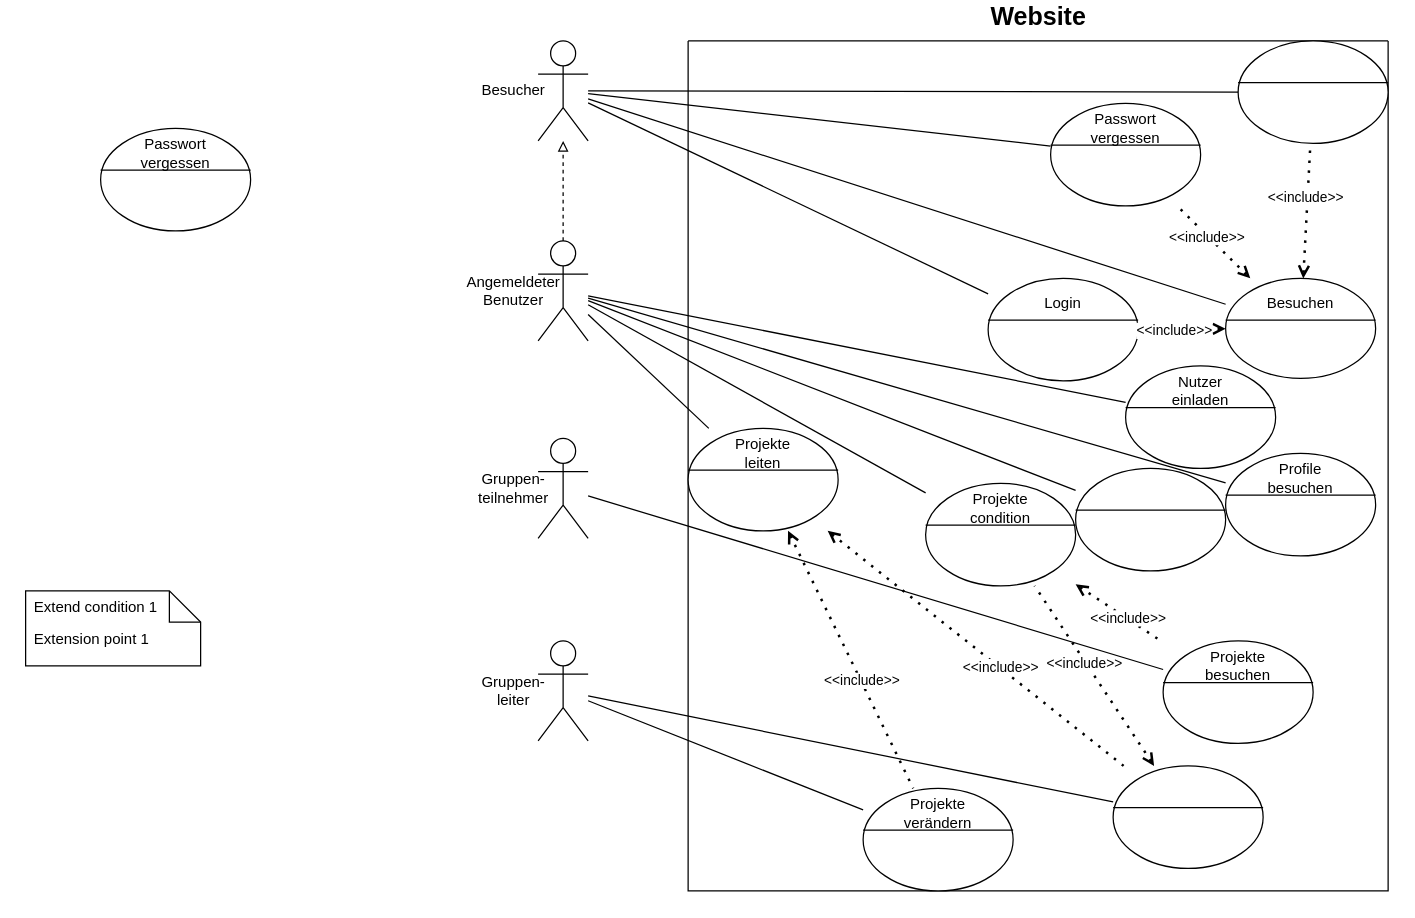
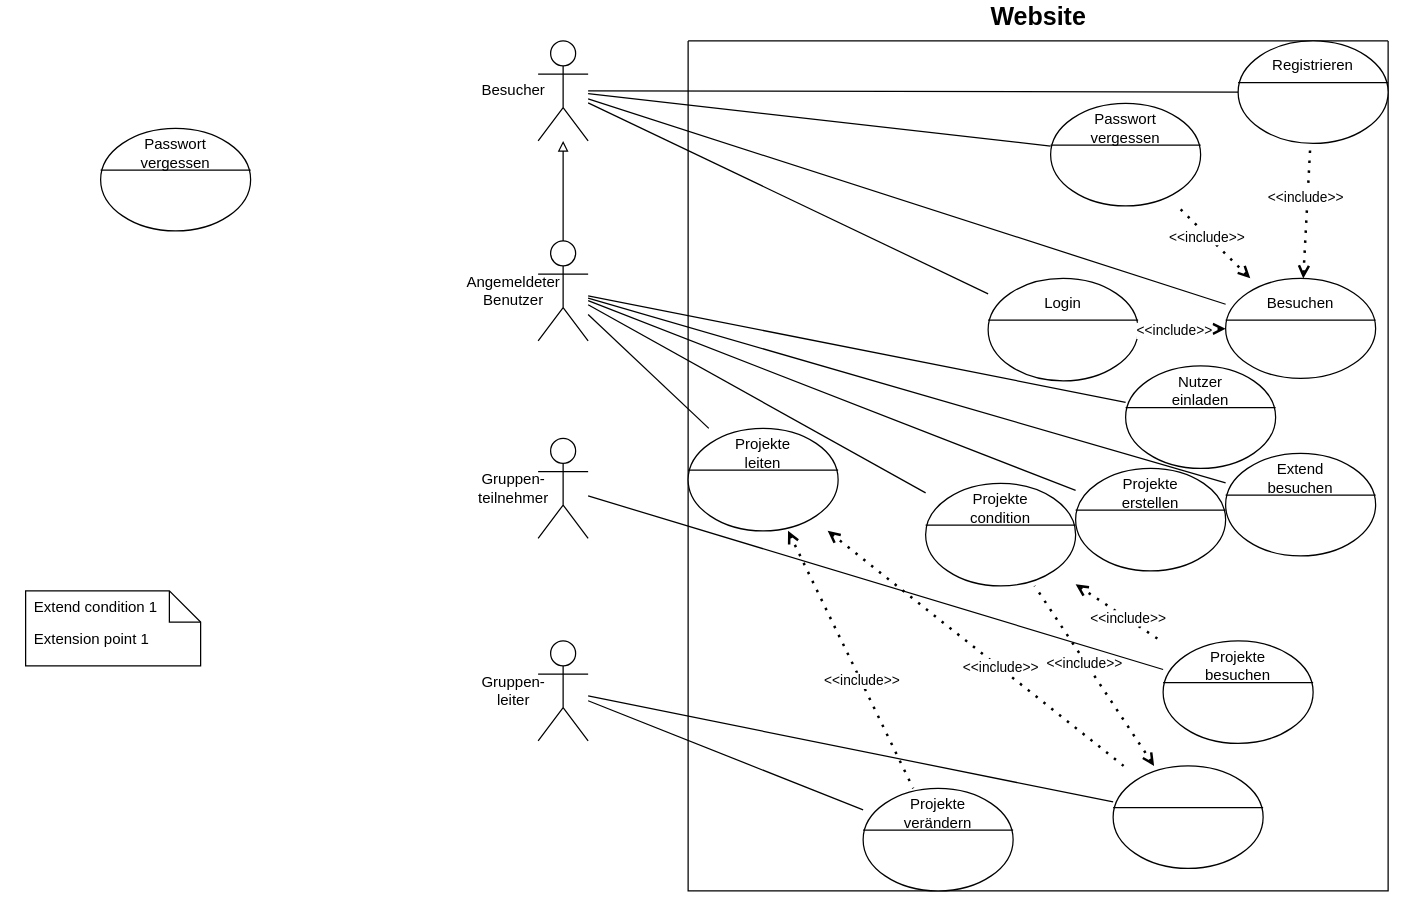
  <mxCell id="0" />
  <mxCell id="1" parent="0" />
  <mxCell id="2" value="Besucher" style="shape=umlActor;verticalLabelPosition=middle;verticalAlign=middle;html=1;labelPosition=left;align=center;" vertex="1" parent="1"><mxGeometry x="430" y="20" width="40" height="80" as="geometry" /></mxCell>
  <mxCell id="3" value="Extension point 1" style="shape=note2;boundedLbl=1;whiteSpace=wrap;html=1;size=25;verticalAlign=top;align=left;spacingLeft=5;" vertex="1" parent="1"><mxGeometry x="20" y="460" width="140" height="60" as="geometry" /></mxCell>
  <mxCell id="4" value="Extend condition 1" style="resizeWidth=1;part=1;strokeColor=none;fillColor=none;align=left;spacingLeft=5;whiteSpace=wrap;html=1;" vertex="1" parent="3"><mxGeometry width="140" height="25" relative="1" as="geometry" /></mxCell>
  <mxCell id="5" value="" style="swimlane;startSize=0;" vertex="1" parent="1"><mxGeometry x="550" y="20" width="560" height="680" as="geometry" /></mxCell>
  <mxCell id="6" value="" style="shape=ellipse;container=1;horizontal=1;horizontalStack=0;resizeParent=1;resizeParentMax=0;resizeLast=0;html=1;dashed=0;collapsible=0;" vertex="1" parent="5"><mxGeometry x="430" y="190" width="120" height="80" as="geometry" /></mxCell>
  <mxCell id="7" value="Besuchen" style="html=1;strokeColor=none;fillColor=none;align=center;verticalAlign=middle;rotatable=0;whiteSpace=wrap;" vertex="1" parent="6"><mxGeometry y="10" width="120" height="20" as="geometry" /></mxCell>
  <mxCell id="8" value="" style="line;strokeWidth=1;fillColor=none;rotatable=0;labelPosition=right;points=[];portConstraint=eastwest;dashed=0;resizeWidth=1;" vertex="1" parent="6"><mxGeometry y="30" width="120" height="6.67" as="geometry" /></mxCell>
  <mxCell id="9" value="" style="shape=ellipse;container=1;horizontal=1;horizontalStack=0;resizeParent=1;resizeParentMax=0;resizeLast=0;html=1;dashed=0;collapsible=0;" vertex="1" parent="5"><mxGeometry x="440" width="120" height="82" as="geometry" /></mxCell>
+ <mxCell id="10" value="Registrieren" style="html=1;strokeColor=none;fillColor=none;align=center;verticalAlign=middle;rotatable=0;whiteSpace=wrap;" vertex="1" parent="9"><mxGeometry y="9.5" width="120" height="20.5" as="geometry" /></mxCell>
  <mxCell id="11" value="" style="line;strokeWidth=1;fillColor=none;rotatable=0;labelPosition=right;points=[];portConstraint=eastwest;dashed=0;resizeWidth=1;" vertex="1" parent="9"><mxGeometry y="30" width="120" height="6.83" as="geometry" /></mxCell>
  <mxCell id="12" value="" style="shape=ellipse;container=1;horizontal=1;horizontalStack=0;resizeParent=1;resizeParentMax=0;resizeLast=0;html=1;dashed=0;collapsible=0;" vertex="1" parent="5"><mxGeometry x="290" y="50" width="120" height="82" as="geometry" /></mxCell>
  <mxCell id="13" value="Passwort&lt;div&gt;vergessen&lt;/div&gt;" style="html=1;strokeColor=none;fillColor=none;align=center;verticalAlign=middle;rotatable=0;whiteSpace=wrap;" vertex="1" parent="12"><mxGeometry y="10" width="120" height="20" as="geometry" /></mxCell>
  <mxCell id="14" value="" style="line;strokeWidth=1;fillColor=none;rotatable=0;labelPosition=right;points=[];portConstraint=eastwest;dashed=0;resizeWidth=1;" vertex="1" parent="12"><mxGeometry y="30" width="120" height="6.83" as="geometry" /></mxCell>
  <mxCell id="15" value="" style="shape=ellipse;container=1;horizontal=1;horizontalStack=0;resizeParent=1;resizeParentMax=0;resizeLast=0;html=1;dashed=0;collapsible=0;" vertex="1" parent="5"><mxGeometry x="240" y="190" width="120" height="82" as="geometry" /></mxCell>
  <mxCell id="16" value="Login" style="html=1;strokeColor=none;fillColor=none;align=center;verticalAlign=middle;rotatable=0;whiteSpace=wrap;" vertex="1" parent="15"><mxGeometry y="10" width="120" height="20" as="geometry" /></mxCell>
  <mxCell id="17" value="" style="line;strokeWidth=1;fillColor=none;rotatable=0;labelPosition=right;points=[];portConstraint=eastwest;dashed=0;resizeWidth=1;" vertex="1" parent="15"><mxGeometry y="30" width="120" height="6.83" as="geometry" /></mxCell>
  <mxCell id="18" value="" style="endArrow=none;dashed=1;html=1;dashPattern=1 3;strokeWidth=2;rounded=0;endFill=0;startArrow=open;startFill=0;" edge="1" parent="5" source="6" target="15"><mxGeometry width="50" height="50" relative="1" as="geometry"><mxPoint x="-270" y="200" as="sourcePoint" /><mxPoint x="-220" y="150" as="targetPoint" /></mxGeometry></mxCell>
  <mxCell id="19" value="&amp;lt;&amp;lt;include&amp;gt;&amp;gt;" style="edgeLabel;html=1;align=center;verticalAlign=middle;resizable=0;points=[];" vertex="1" connectable="0" parent="18"><mxGeometry x="0.194" y="1" relative="1" as="geometry"><mxPoint as="offset" /></mxGeometry></mxCell>
  <mxCell id="20" value="" style="endArrow=none;dashed=1;html=1;dashPattern=1 3;strokeWidth=2;rounded=0;endFill=0;startArrow=open;startFill=0;" edge="1" parent="5" source="6" target="12"><mxGeometry width="50" height="50" relative="1" as="geometry"><mxPoint x="660" y="110" as="sourcePoint" /><mxPoint x="610" y="125" as="targetPoint" /></mxGeometry></mxCell>
  <mxCell id="21" value="&amp;lt;&amp;lt;include&amp;gt;&amp;gt;" style="edgeLabel;html=1;align=center;verticalAlign=middle;resizable=0;points=[];" vertex="1" connectable="0" parent="20"><mxGeometry x="0.16" y="1" relative="1" as="geometry"><mxPoint as="offset" /></mxGeometry></mxCell>
  <mxCell id="22" value="" style="endArrow=none;dashed=1;html=1;dashPattern=1 3;strokeWidth=2;rounded=0;endFill=0;startArrow=open;startFill=0;" edge="1" parent="5" source="6" target="9"><mxGeometry width="50" height="50" relative="1" as="geometry"><mxPoint x="710" y="140" as="sourcePoint" /><mxPoint x="660" y="155" as="targetPoint" /></mxGeometry></mxCell>
  <mxCell id="23" value="&amp;lt;&amp;lt;include&amp;gt;&amp;gt;" style="edgeLabel;html=1;align=center;verticalAlign=middle;resizable=0;points=[];" vertex="1" connectable="0" parent="22"><mxGeometry x="0.205" y="2" relative="1" as="geometry"><mxPoint as="offset" /></mxGeometry></mxCell>
  <mxCell id="24" value="" style="shape=ellipse;container=1;horizontal=1;horizontalStack=0;resizeParent=1;resizeParentMax=0;resizeLast=0;html=1;dashed=0;collapsible=0;" vertex="1" parent="5"><mxGeometry x="380" y="480" width="120" height="82" as="geometry" /></mxCell>
  <mxCell id="25" value="Projekte&lt;div&gt;besuchen&lt;/div&gt;" style="html=1;strokeColor=none;fillColor=none;align=center;verticalAlign=middle;rotatable=0;whiteSpace=wrap;" vertex="1" parent="24"><mxGeometry y="10" width="120" height="20" as="geometry" /></mxCell>
  <mxCell id="26" value="" style="line;strokeWidth=1;fillColor=none;rotatable=0;labelPosition=right;points=[];portConstraint=eastwest;dashed=0;resizeWidth=1;" vertex="1" parent="24"><mxGeometry y="30" width="120" height="6.83" as="geometry" /></mxCell>
  <mxCell id="27" value="" style="shape=ellipse;container=1;horizontal=1;horizontalStack=0;resizeParent=1;resizeParentMax=0;resizeLast=0;html=1;dashed=0;collapsible=0;" vertex="1" parent="5"><mxGeometry x="430" y="330" width="120" height="82" as="geometry" /></mxCell>
- <mxCell id="28" value="Profile&lt;div&gt;besuchen&lt;/div&gt;" style="html=1;strokeColor=none;fillColor=none;align=center;verticalAlign=middle;rotatable=0;whiteSpace=wrap;" vertex="1" parent="27"><mxGeometry y="10" width="120" height="20" as="geometry" /></mxCell>
+ <mxCell id="28" value="Extend&lt;div&gt;besuchen&lt;/div&gt;" style="html=1;strokeColor=none;fillColor=none;align=center;verticalAlign=middle;rotatable=0;whiteSpace=wrap;" vertex="1" parent="27"><mxGeometry y="10" width="120" height="20" as="geometry" /></mxCell>
  <mxCell id="29" value="" style="line;strokeWidth=1;fillColor=none;rotatable=0;labelPosition=right;points=[];portConstraint=eastwest;dashed=0;resizeWidth=1;" vertex="1" parent="27"><mxGeometry y="30" width="120" height="6.83" as="geometry" /></mxCell>
  <mxCell id="30" value="" style="shape=ellipse;container=1;horizontal=1;horizontalStack=0;resizeParent=1;resizeParentMax=0;resizeLast=0;html=1;dashed=0;collapsible=0;" vertex="1" parent="5"><mxGeometry x="310" y="342" width="120" height="82" as="geometry" /></mxCell>
+ <mxCell id="31" value="Projekte&lt;div&gt;erstellen&lt;/div&gt;" style="html=1;strokeColor=none;fillColor=none;align=center;verticalAlign=middle;rotatable=0;whiteSpace=wrap;" vertex="1" parent="30"><mxGeometry y="10" width="120" height="20" as="geometry" /></mxCell>
  <mxCell id="32" value="" style="line;strokeWidth=1;fillColor=none;rotatable=0;labelPosition=right;points=[];portConstraint=eastwest;dashed=0;resizeWidth=1;" vertex="1" parent="30"><mxGeometry y="30" width="120" height="6.83" as="geometry" /></mxCell>
  <mxCell id="33" value="" style="shape=ellipse;container=1;horizontal=1;horizontalStack=0;resizeParent=1;resizeParentMax=0;resizeLast=0;html=1;dashed=0;collapsible=0;" vertex="1" parent="5"><mxGeometry x="140" y="598" width="120" height="82" as="geometry" /></mxCell>
  <mxCell id="34" value="Projekte&lt;div&gt;verändern&lt;/div&gt;" style="html=1;strokeColor=none;fillColor=none;align=center;verticalAlign=middle;rotatable=0;whiteSpace=wrap;" vertex="1" parent="33"><mxGeometry y="10" width="120" height="20" as="geometry" /></mxCell>
  <mxCell id="35" value="" style="line;strokeWidth=1;fillColor=none;rotatable=0;labelPosition=right;points=[];portConstraint=eastwest;dashed=0;resizeWidth=1;" vertex="1" parent="33"><mxGeometry y="30" width="120" height="6.83" as="geometry" /></mxCell>
  <mxCell id="36" value="" style="shape=ellipse;container=1;horizontal=1;horizontalStack=0;resizeParent=1;resizeParentMax=0;resizeLast=0;html=1;dashed=0;collapsible=0;" vertex="1" parent="5"><mxGeometry x="350" y="260" width="120" height="82" as="geometry" /></mxCell>
  <mxCell id="37" value="Nutzer&lt;div&gt;einladen&lt;/div&gt;" style="html=1;strokeColor=none;fillColor=none;align=center;verticalAlign=middle;rotatable=0;whiteSpace=wrap;" vertex="1" parent="36"><mxGeometry y="10" width="120" height="20" as="geometry" /></mxCell>
  <mxCell id="38" value="" style="line;strokeWidth=1;fillColor=none;rotatable=0;labelPosition=right;points=[];portConstraint=eastwest;dashed=0;resizeWidth=1;" vertex="1" parent="36"><mxGeometry y="30" width="120" height="6.83" as="geometry" /></mxCell>
  <mxCell id="39" value="" style="shape=ellipse;container=1;horizontal=1;horizontalStack=0;resizeParent=1;resizeParentMax=0;resizeLast=0;html=1;dashed=0;collapsible=0;" vertex="1" parent="5"><mxGeometry x="190" y="354" width="120" height="82" as="geometry" /></mxCell>
  <mxCell id="40" value="Projekte&lt;div&gt;condition&lt;/div&gt;" style="html=1;strokeColor=none;fillColor=none;align=center;verticalAlign=middle;rotatable=0;whiteSpace=wrap;" vertex="1" parent="39"><mxGeometry y="10" width="120" height="20" as="geometry" /></mxCell>
  <mxCell id="41" value="" style="line;strokeWidth=1;fillColor=none;rotatable=0;labelPosition=right;points=[];portConstraint=eastwest;dashed=0;resizeWidth=1;" vertex="1" parent="39"><mxGeometry y="30" width="120" height="6.83" as="geometry" /></mxCell>
  <mxCell id="42" value="" style="shape=ellipse;container=1;horizontal=1;horizontalStack=0;resizeParent=1;resizeParentMax=0;resizeLast=0;html=1;dashed=0;collapsible=0;" vertex="1" parent="5"><mxGeometry x="340" y="580" width="120" height="82" as="geometry" /></mxCell>
  <mxCell id="43" value="" style="line;strokeWidth=1;fillColor=none;rotatable=0;labelPosition=right;points=[];portConstraint=eastwest;dashed=0;resizeWidth=1;" vertex="1" parent="42"><mxGeometry y="30" width="120" height="6.83" as="geometry" /></mxCell>
  <mxCell id="44" value="" style="endArrow=none;dashed=1;html=1;dashPattern=1 3;strokeWidth=2;rounded=0;endFill=0;startArrow=open;startFill=0;" edge="1" parent="5" source="42" target="39"><mxGeometry width="50" height="50" relative="1" as="geometry"><mxPoint x="309" y="558" as="sourcePoint" /><mxPoint x="250" y="500" as="targetPoint" /></mxGeometry></mxCell>
  <mxCell id="45" value="&amp;lt;&amp;lt;include&amp;gt;&amp;gt;" style="edgeLabel;html=1;align=center;verticalAlign=middle;resizable=0;points=[];" vertex="1" connectable="0" parent="44"><mxGeometry x="0.16" y="1" relative="1" as="geometry"><mxPoint as="offset" /></mxGeometry></mxCell>
  <mxCell id="46" value="" style="endArrow=none;dashed=1;html=1;dashPattern=1 3;strokeWidth=2;rounded=0;endFill=0;startArrow=open;startFill=0;" edge="1" parent="5" source="39" target="24"><mxGeometry width="50" height="50" relative="1" as="geometry"><mxPoint x="239" y="588" as="sourcePoint" /><mxPoint x="180" y="530" as="targetPoint" /></mxGeometry></mxCell>
  <mxCell id="47" value="&amp;lt;&amp;lt;include&amp;gt;&amp;gt;" style="edgeLabel;html=1;align=center;verticalAlign=middle;resizable=0;points=[];" vertex="1" connectable="0" parent="46"><mxGeometry x="0.16" y="1" relative="1" as="geometry"><mxPoint as="offset" /></mxGeometry></mxCell>
  <mxCell id="48" value="" style="shape=ellipse;container=1;horizontal=1;horizontalStack=0;resizeParent=1;resizeParentMax=0;resizeLast=0;html=1;dashed=0;collapsible=0;" vertex="1" parent="5"><mxGeometry y="310" width="120" height="82" as="geometry" /></mxCell>
  <mxCell id="49" value="Projekte&lt;div&gt;leiten&lt;/div&gt;" style="html=1;strokeColor=none;fillColor=none;align=center;verticalAlign=middle;rotatable=0;whiteSpace=wrap;" vertex="1" parent="48"><mxGeometry y="10" width="120" height="20" as="geometry" /></mxCell>
  <mxCell id="50" value="" style="line;strokeWidth=1;fillColor=none;rotatable=0;labelPosition=right;points=[];portConstraint=eastwest;dashed=0;resizeWidth=1;" vertex="1" parent="48"><mxGeometry y="30" width="120" height="6.83" as="geometry" /></mxCell>
  <mxCell id="51" value="" style="endArrow=none;dashed=1;html=1;dashPattern=1 3;strokeWidth=2;rounded=0;endFill=0;startArrow=open;startFill=0;" edge="1" parent="5" source="48" target="33"><mxGeometry width="50" height="50" relative="1" as="geometry"><mxPoint x="224" y="624" as="sourcePoint" /><mxPoint x="80" y="500" as="targetPoint" /></mxGeometry></mxCell>
  <mxCell id="52" value="&amp;lt;&amp;lt;include&amp;gt;&amp;gt;" style="edgeLabel;html=1;align=center;verticalAlign=middle;resizable=0;points=[];" vertex="1" connectable="0" parent="51"><mxGeometry x="0.16" y="1" relative="1" as="geometry"><mxPoint as="offset" /></mxGeometry></mxCell>
  <mxCell id="53" value="" style="endArrow=none;dashed=1;html=1;dashPattern=1 3;strokeWidth=2;rounded=0;endFill=0;startArrow=open;startFill=0;" edge="1" parent="5" source="48" target="42"><mxGeometry width="50" height="50" relative="1" as="geometry"><mxPoint x="594" y="634" as="sourcePoint" /><mxPoint x="450" y="510" as="targetPoint" /></mxGeometry></mxCell>
  <mxCell id="54" value="&amp;lt;&amp;lt;include&amp;gt;&amp;gt;" style="edgeLabel;html=1;align=center;verticalAlign=middle;resizable=0;points=[];" vertex="1" connectable="0" parent="53"><mxGeometry x="0.16" y="1" relative="1" as="geometry"><mxPoint as="offset" /></mxGeometry></mxCell>
  <mxCell id="55" value="Website" style="text;html=1;align=center;verticalAlign=middle;resizable=0;points=[];autosize=1;strokeColor=none;fillColor=none;labelPosition=center;verticalLabelPosition=top;fontSize=20;fontStyle=1" vertex="1" parent="1"><mxGeometry x="780" y="20" width="100" height="40" as="geometry" /></mxCell>
  <mxCell id="56" value="Angemeldeter&lt;div&gt;Benutzer&lt;/div&gt;" style="shape=umlActor;verticalLabelPosition=middle;verticalAlign=middle;html=1;labelPosition=left;align=center;" vertex="1" parent="1"><mxGeometry x="430" y="180" width="40" height="80" as="geometry" /></mxCell>
  <mxCell id="57" value="Gruppen-&lt;div&gt;leiter&lt;/div&gt;" style="shape=umlActor;verticalLabelPosition=middle;verticalAlign=middle;html=1;labelPosition=left;align=center;" vertex="1" parent="1"><mxGeometry x="430" y="500" width="40" height="80" as="geometry" /></mxCell>
  <mxCell id="58" value="Gruppen-&lt;div&gt;teilnehmer&lt;/div&gt;" style="shape=umlActor;verticalLabelPosition=middle;verticalAlign=middle;html=1;labelPosition=left;align=center;" vertex="1" parent="1"><mxGeometry x="430" y="338" width="40" height="80" as="geometry" /></mxCell>
- <mxCell id="59" value="" style="endArrow=block;html=1;rounded=0;endFill=0;dashed=1;" edge="1" parent="1" source="56" target="2"><mxGeometry width="50" height="50" relative="1" as="geometry"><mxPoint x="240" y="240" as="sourcePoint" /><mxPoint x="290" y="190" as="targetPoint" /></mxGeometry></mxCell>
+ <mxCell id="59" value="" style="endArrow=block;html=1;rounded=0;endFill=0;" edge="1" parent="1" source="56" target="2"><mxGeometry width="50" height="50" relative="1" as="geometry"><mxPoint x="240" y="240" as="sourcePoint" /><mxPoint x="290" y="190" as="targetPoint" /></mxGeometry></mxCell>
  <mxCell id="60" value="" style="shape=ellipse;container=1;horizontal=1;horizontalStack=0;resizeParent=1;resizeParentMax=0;resizeLast=0;html=1;dashed=0;collapsible=0;" vertex="1" parent="1"><mxGeometry x="80" y="90" width="120" height="82" as="geometry" /></mxCell>
  <mxCell id="61" value="Passwort&lt;div&gt;vergessen&lt;/div&gt;" style="html=1;strokeColor=none;fillColor=none;align=center;verticalAlign=middle;rotatable=0;whiteSpace=wrap;" vertex="1" parent="60"><mxGeometry y="10" width="120" height="20" as="geometry" /></mxCell>
  <mxCell id="62" value="" style="line;strokeWidth=1;fillColor=none;rotatable=0;labelPosition=right;points=[];portConstraint=eastwest;dashed=0;resizeWidth=1;" vertex="1" parent="60"><mxGeometry y="30" width="120" height="6.83" as="geometry" /></mxCell>
  <mxCell id="63" value="" style="endArrow=none;html=1;rounded=0;" edge="1" parent="1" source="6" target="2"><mxGeometry width="50" height="50" relative="1" as="geometry"><mxPoint x="300" y="180" as="sourcePoint" /><mxPoint x="350" y="130" as="targetPoint" /></mxGeometry></mxCell>
  <mxCell id="64" value="" style="endArrow=none;html=1;rounded=0;" edge="1" parent="1" source="2" target="9"><mxGeometry width="50" height="50" relative="1" as="geometry"><mxPoint x="300" y="160" as="sourcePoint" /><mxPoint x="350" y="110" as="targetPoint" /></mxGeometry></mxCell>
  <mxCell id="65" value="" style="endArrow=none;html=1;rounded=0;" edge="1" parent="1" source="2" target="12"><mxGeometry width="50" height="50" relative="1" as="geometry"><mxPoint x="270" y="210" as="sourcePoint" /><mxPoint x="320" y="160" as="targetPoint" /></mxGeometry></mxCell>
  <mxCell id="66" value="" style="endArrow=none;html=1;rounded=0;" edge="1" parent="1" source="2" target="15"><mxGeometry width="50" height="50" relative="1" as="geometry"><mxPoint x="290" y="210" as="sourcePoint" /><mxPoint x="340" y="160" as="targetPoint" /></mxGeometry></mxCell>
  <mxCell id="67" value="" style="endArrow=none;html=1;rounded=0;" edge="1" parent="1" source="58" target="24"><mxGeometry width="50" height="50" relative="1" as="geometry"><mxPoint x="730" y="310" as="sourcePoint" /><mxPoint x="780" y="260" as="targetPoint" /></mxGeometry></mxCell>
  <mxCell id="68" value="" style="endArrow=none;html=1;rounded=0;" edge="1" parent="1" source="56" target="27"><mxGeometry width="50" height="50" relative="1" as="geometry"><mxPoint x="520" y="310" as="sourcePoint" /><mxPoint x="860" y="465" as="targetPoint" /></mxGeometry></mxCell>
  <mxCell id="69" value="" style="endArrow=none;html=1;rounded=0;" edge="1" parent="1" source="56" target="30"><mxGeometry width="50" height="50" relative="1" as="geometry"><mxPoint x="520" y="320" as="sourcePoint" /><mxPoint x="970" y="490" as="targetPoint" /></mxGeometry></mxCell>
  <mxCell id="70" value="" style="endArrow=none;html=1;rounded=0;" edge="1" parent="1" source="57" target="33"><mxGeometry width="50" height="50" relative="1" as="geometry"><mxPoint x="510" y="500" as="sourcePoint" /><mxPoint x="890" y="618" as="targetPoint" /></mxGeometry></mxCell>
  <mxCell id="71" value="" style="endArrow=none;html=1;rounded=0;" edge="1" parent="1" source="36" target="56"><mxGeometry width="50" height="50" relative="1" as="geometry"><mxPoint x="730" y="410" as="sourcePoint" /><mxPoint x="780" y="360" as="targetPoint" /></mxGeometry></mxCell>
  <mxCell id="72" value="" style="endArrow=none;html=1;rounded=0;" edge="1" parent="1" source="57" target="42"><mxGeometry width="50" height="50" relative="1" as="geometry"><mxPoint x="620" y="540" as="sourcePoint" /><mxPoint x="840" y="627" as="targetPoint" /></mxGeometry></mxCell>
  <mxCell id="73" value="" style="endArrow=none;html=1;rounded=0;" edge="1" parent="1" source="56" target="39"><mxGeometry width="50" height="50" relative="1" as="geometry"><mxPoint x="510" y="470" as="sourcePoint" /><mxPoint x="730" y="557" as="targetPoint" /></mxGeometry></mxCell>
  <mxCell id="74" value="" style="endArrow=none;html=1;rounded=0;" edge="1" parent="1" source="56" target="48"><mxGeometry width="50" height="50" relative="1" as="geometry"><mxPoint x="740" y="540" as="sourcePoint" /><mxPoint x="1110" y="606" as="targetPoint" /></mxGeometry></mxCell>
